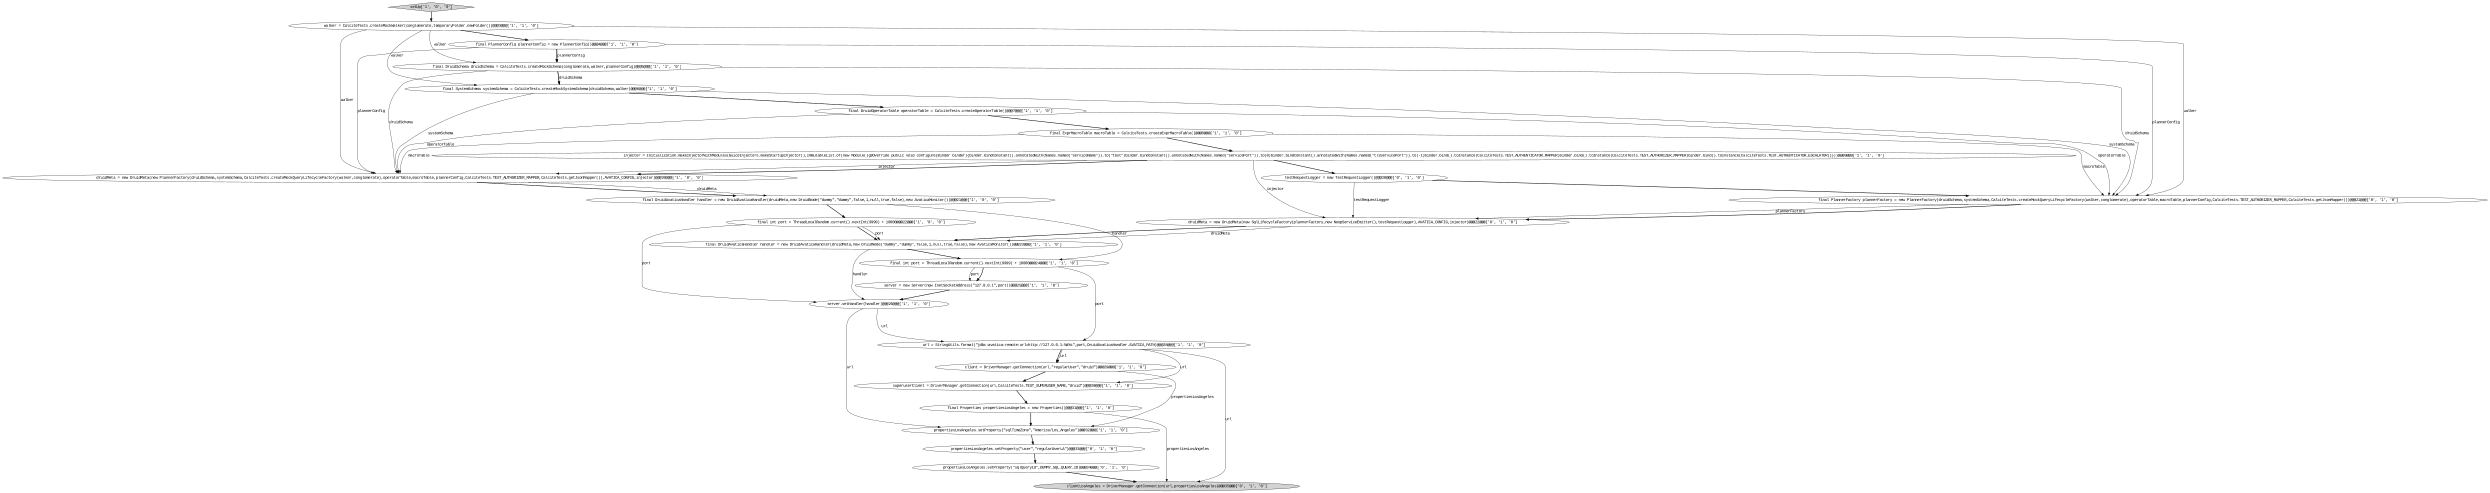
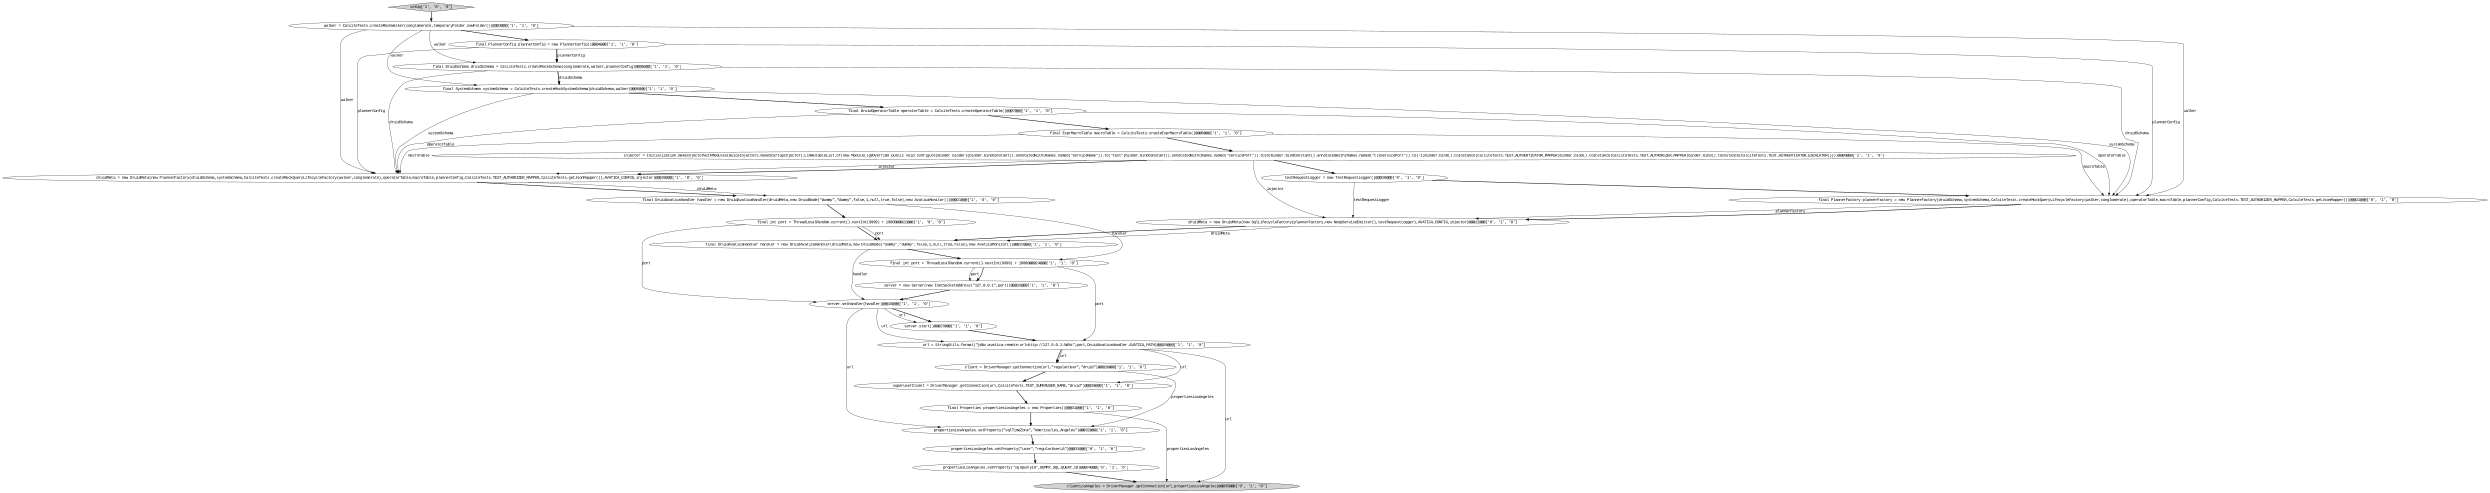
  digraph {
    fontname="Liberation Mono"
    node [fillcolor=white fontname="Liberation Mono" shape=ellipse style=filled]
    edge [fontname="Liberation Mono" style=solid]
    n1 [label="druidMeta = new DruidMeta(new PlannerFactory(druidSchema,systemSchema,CalciteTests.createMockQueryLifecycleFactory(walker,conglomerate),operatorTable,macroTable,plannerConfig,CalciteTests.TEST_AUTHORIZER_MAPPER,CalciteTests.getJsonMapper()),AVATICA_CONFIG,injector)@@@20@@@['1', '0', '0']"]
    n2 [label="final DruidAvaticaHandler handler = new DruidAvaticaHandler(druidMeta,new DruidNode(\"dummy\",\"dummy\",false,1,null,true,false),new AvaticaMonitor())@@@21@@@['1', '0', '0']"]
    n3 [label="final int port = ThreadLocalRandom.current().nextInt(9999) + 10000@@@24@@@['1', '1', '0']"]
    n4 [label="final int port = ThreadLocalRandom.current().nextInt(9999) + 10000@@@22@@@['1', '0', '0']"]
    n5 [label="final DruidAvaticaHandler handler = new DruidAvaticaHandler(druidMeta,new DruidNode(\"dummy\",\"dummy\",false,1,null,true,false),new AvaticaMonitor())@@@23@@@['1', '1', '0']"]
    n6 [label="server.setHandler(handler)@@@26@@@['1', '1', '0']"]
    n7 [label="propertiesLosAngeles.setProperty(\"sqlTimeZone\",\"America/Los_Angeles\")@@@32@@@['1', '1', '0']"]
+   n8 [label="server.start()@@@27@@@['1', '1', '0']"]
    n9 [label="url = StringUtils.format(\"jdbc:avatica:remote:url=http://127.0.0.1:%d%s\",port,DruidAvaticaHandler.AVATICA_PATH)@@@28@@@['1', '1', '0']"]
    n10 [label="server = new Server(new InetSocketAddress(\"127.0.0.1\",port))@@@25@@@['1', '1', '0']"]
    n11 [label="superuserClient = DriverManager.getConnection(url,CalciteTests.TEST_SUPERUSER_NAME,\"druid\")@@@30@@@['1', '1', '0']"]
    n12 [label="final Properties propertiesLosAngeles = new Properties()@@@31@@@['1', '1', '0']"]
    n13 [fillcolor=lightgray label="clientLosAngeles = DriverManager.getConnection(url,propertiesLosAngeles)@@@35@@@['0', '1', '0']"]
    n14 [label="propertiesLosAngeles.setProperty(\"user\",\"regularUserLA\")@@@33@@@['0', '1', '0']"]
    n15 [label="walker = CalciteTests.createMockWalker(conglomerate,temporaryFolder.newFolder())@@@3@@@['1', '1', '0']"]
    n16 [label="final PlannerConfig plannerConfig = new PlannerConfig()@@@4@@@['1', '1', '0']"]
    n17 [label="final SystemSchema systemSchema = CalciteTests.createMockSystemSchema(druidSchema,walker)@@@6@@@['1', '1', '0']"]
    n18 [label="final PlannerFactory plannerFactory = new PlannerFactory(druidSchema,systemSchema,CalciteTests.createMockQueryLifecycleFactory(walker,conglomerate),operatorTable,macroTable,plannerConfig,CalciteTests.TEST_AUTHORIZER_MAPPER,CalciteTests.getJsonMapper())@@@21@@@['0', '1', '0']"]
    n19 [label="final DruidSchema druidSchema = CalciteTests.createMockSchema(conglomerate,walker,plannerConfig)@@@5@@@['1', '1', '0']"]
    n20 [label="final DruidOperatorTable operatorTable = CalciteTests.createOperatorTable()@@@7@@@['1', '1', '0']"]
    n21 [label="druidMeta = new DruidMeta(new SqlLifecycleFactory(plannerFactory,new NoopServiceEmitter(),testRequestLogger),AVATICA_CONFIG,injector)@@@22@@@['0', '1', '0']"]
    n22 [label="propertiesLosAngeles.setProperty(\"sqlQueryId\",DUMMY_SQL_QUERY_ID)@@@34@@@['0', '1', '0']"]
    n23 [label="testRequestLogger = new TestRequestLogger()@@@20@@@['0', '1', '0']"]
    n24 [label="client = DriverManager.getConnection(url,\"regularUser\",\"druid\")@@@29@@@['1', '1', '0']"]
    n25 [label="final ExprMacroTable macroTable = CalciteTests.createExprMacroTable()@@@8@@@['1', '1', '0']"]
    n26 [label="injector = Initialization.makeInjectorWithModules(GuiceInjectors.makeStartupInjector(),ImmutableList.of(new Module(){@Override public void configure(Binder binder){binder.bindConstant().annotatedWith(Names.named(\"serviceName\")).to(\"test\")binder.bindConstant().annotatedWith(Names.named(\"servicePort\")).to(0)binder.bindConstant().annotatedWith(Names.named(\"tlsServicePort\")).to(-1)binder.bind().toInstance(CalciteTests.TEST_AUTHENTICATOR_MAPPER)binder.bind().toInstance(CalciteTests.TEST_AUTHORIZER_MAPPER)binder.bind().toInstance(CalciteTests.TEST_AUTHENTICATOR_ESCALATOR)}}))@@@9@@@['1', '1', '0']"]
    n27 [fillcolor=lightgray label="setUp['1', '0', '0']" shape=diamond]
    n1 -> n2 [label=druidMeta]
    n1 -> n2 [style=bold]
    n2 -> n3 [label=handler]
    n2 -> n4 [style=bold]
    n3 -> n9 [label=port]
    n3 -> n10 [style=bold]
    n3 -> n10 [label=port]
    n4 -> n5 [style=bold]
    n4 -> n5 [label=port]
    n4 -> n6 [label=port]
    n5 -> n3 [style=bold]
    n5 -> n6 [label=handler]
    n6 -> n7 [label=url]
+   n6 -> n8 [style=bold]
+   n6 -> n8 [label=url]
    n6 -> n9 [label=url]
    n7 -> n14 [style=bold]
+   n8 -> n9 [style=bold]
    n9 -> n11 [label=url]
    n9 -> n13 [label=url]
    n9 -> n24 [label=url]
    n9 -> n24 [style=bold]
    n10 -> n6 [style=bold]
    n11 -> n12 [style=bold]
    n12 -> n7 [style=bold]
    n12 -> n13 [label=propertiesLosAngeles]
    n14 -> n22 [style=bold]
    n15 -> n1 [label=walker]
    n15 -> n16 [style=bold]
    n15 -> n17 [label=walker]
    n15 -> n18 [label=walker]
    n15 -> n19 [label=walker]
    n16 -> n1 [label=plannerConfig]
    n16 -> n18 [label=plannerConfig]
    n16 -> n19 [style=bold]
    n16 -> n19 [label=plannerConfig]
    n17 -> n1 [label=systemSchema]
    n17 -> n18 [label=systemSchema]
    n17 -> n20 [style=bold]
    n18 -> n21 [label=plannerFactory]
    n18 -> n21 [style=bold]
    n19 -> n1 [label=druidSchema]
    n19 -> n17 [label=druidSchema]
    n19 -> n17 [style=bold]
    n19 -> n18 [label=druidSchema]
    n20 -> n1 [label=operatorTable]
    n20 -> n18 [label=operatorTable]
    n20 -> n25 [style=bold]
    n21 -> n5 [label=druidMeta]
    n21 -> n5 [style=bold]
    n22 -> n13 [style=bold]
    n23 -> n18 [style=bold]
    n23 -> n21 [label=testRequestLogger]
    n24 -> n7 [label=propertiesLosAngeles]
    n24 -> n11 [style=bold]
    n25 -> n1 [label=macroTable]
    n25 -> n18 [label=macroTable]
    n25 -> n26 [style=bold]
    n26 -> n1 [label=injector]
    n26 -> n1 [style=bold]
    n26 -> n21 [label=injector]
    n26 -> n23 [style=bold]
    n27 -> n15 [style=bold]
  }
